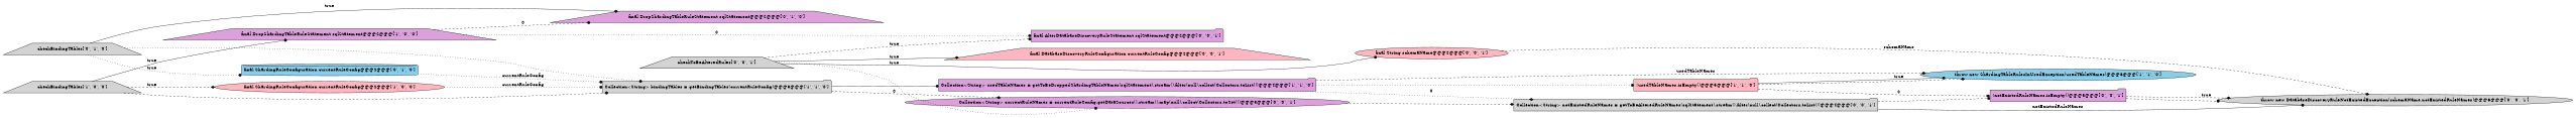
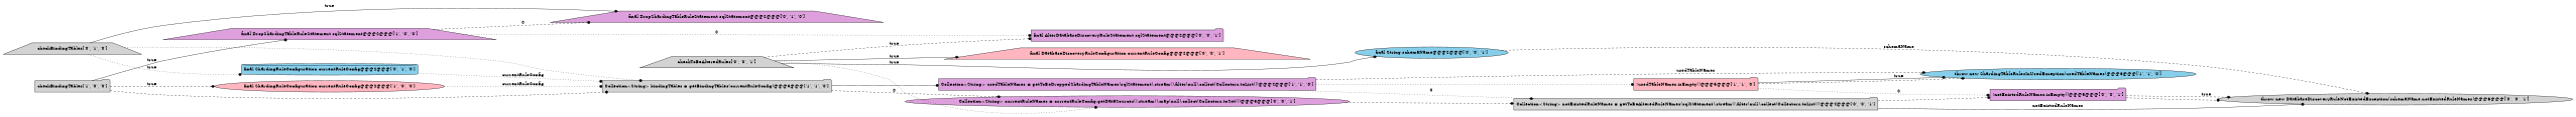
  digraph {
    rankdir=LR
    node [fillcolor=plum shape=folder style=filled]
    edge [arrowhead=dot style=dashed]
    n1 [label="Collection<String> currentRuleNames = currentRuleConfig.getDataSources().stream().map(null).collect(Collectors.toSet())@@@3@@@['0', '0', '1']" shape=ellipse]
    n2 [fillcolor=lightgrey label="Collection<String> notExistedRuleNames = getToBeAlteredRuleNames(sqlStatement).stream().filter(null).collect(Collectors.toList())@@@4@@@['0', '0', '1']"]
    n3 [label="!notExistedRuleNames.isEmpty()@@@5@@@['0', '0', '1']"]
    n4 [fillcolor=lightgrey label="throw new DatabaseDiscoveryRuleNotExistedException(schemaName,notExistedRuleNames)@@@6@@@['0', '0', '1']" shape=ellipse]
    n5 [label="Collection<String> usedTableNames = getToBeDroppedShardingTableNames(sqlStatement).stream().filter(null).collect(Collectors.toList())@@@4@@@['1', '1', '0']"]
    n6 [fillcolor=lightpink label="!usedTableNames.isEmpty()@@@5@@@['1', '1', '0']"]
    n7 [fillcolor=skyblue label="throw new ShardingTableRulesInUsedException(usedTableNames)@@@6@@@['1', '1', '0']" shape=ellipse]
    n8 [label="final DropShardingTableRuleStatement sqlStatement@@@2@@@['1', '0', '0']" shape=trapezium]
    n9 [label="final AlterDatabaseDiscoveryRuleStatement sqlStatement@@@2@@@['0', '0', '1']"]
    n10 [label="final DropShardingTableRuleStatement sqlStatement@@@2@@@['0', '1', '0']" shape=trapezium]
    n11 [fillcolor=lightpink label="final DatabaseDiscoveryRuleConfiguration currentRuleConfig@@@2@@@['0', '0', '1']" shape=trapezium]
-   n12 [fillcolor=lightpink label="final String schemaName@@@2@@@['0', '0', '1']" shape=ellipse]
+   n12 [fillcolor=skyblue label="final String schemaName@@@2@@@['0', '0', '1']" shape=ellipse]
    n13 [fillcolor=lightgrey label="Collection<String> bindingTables = getBindingTables(currentRuleConfig)@@@3@@@['1', '1', '0']"]
    n14 [fillcolor=lightpink label="final ShardingRuleConfiguration currentRuleConfig@@@2@@@['1', '0', '0']" shape=ellipse]
    n15 [fillcolor=skyblue label="final ShardingRuleConfiguration currentRuleConfig@@@2@@@['0', '1', '0']" shape=cylinder]
-   n16 [fillcolor=lightgrey label="checkBindingTables['1', '0', '0']" shape=trapezium]
+   n16 [fillcolor=lightgrey label="checkBindingTables['1', '0', '0']"]
    n17 [fillcolor=lightgrey label="checkBindingTables['0', '1', '0']" shape=trapezium]
    n18 [fillcolor=lightgrey label="checkToBeAlteredRules['0', '0', '1']" shape=trapezium]
    n1 -> n2 [arrowhead=diamond]
    n2 -> n3
    n2 -> n4 [label=notExistedRuleNames style=solid]
    n3 -> n4
    n3 -> n4 [arrowhead=diamond label=true]
    n5 -> n2 [arrowhead=diamond label=0 style=dotted]
    n5 -> n6 [style=dotted]
    n5 -> n7 [arrowhead=diamond label=usedTableNames]
-   n6 -> n3 [arrowhead=diamond label=0]
+   n6 -> n3 [arrowhead=diamond label=0 style=dotted]
    n6 -> n7 [arrowhead=diamond]
    n6 -> n7 [label=true style=solid]
    n8 -> n9 [label=0 style=dotted]
    n8 -> n10 [label=0]
    n12 -> n4 [arrowhead=diamond label=schemaName]
    n13 -> n1 [arrowhead=diamond label=0]
    n13 -> n5 [style=solid]
    n14 -> n13 [label=currentRuleConfig style=dotted]
    n15 -> n13 [label=currentRuleConfig style=dotted]
    n16 -> n8 [label=true style=solid]
    n16 -> n13
    n16 -> n14 [arrowhead=diamond label=true]
    n17 -> n10 [arrowhead=diamond label=true style=solid]
    n17 -> n13 [style=dotted]
    n17 -> n15 [label=true style=dotted]
    n18 -> n1 [style=dotted]
    n18 -> n9 [label=true]
    n18 -> n11 [arrowhead=diamond label=true style=solid]
-   n18 -> n12 [label=true style=solid]
+   n18 -> n12 [arrowhead=diamond label=true style=solid]
  }
